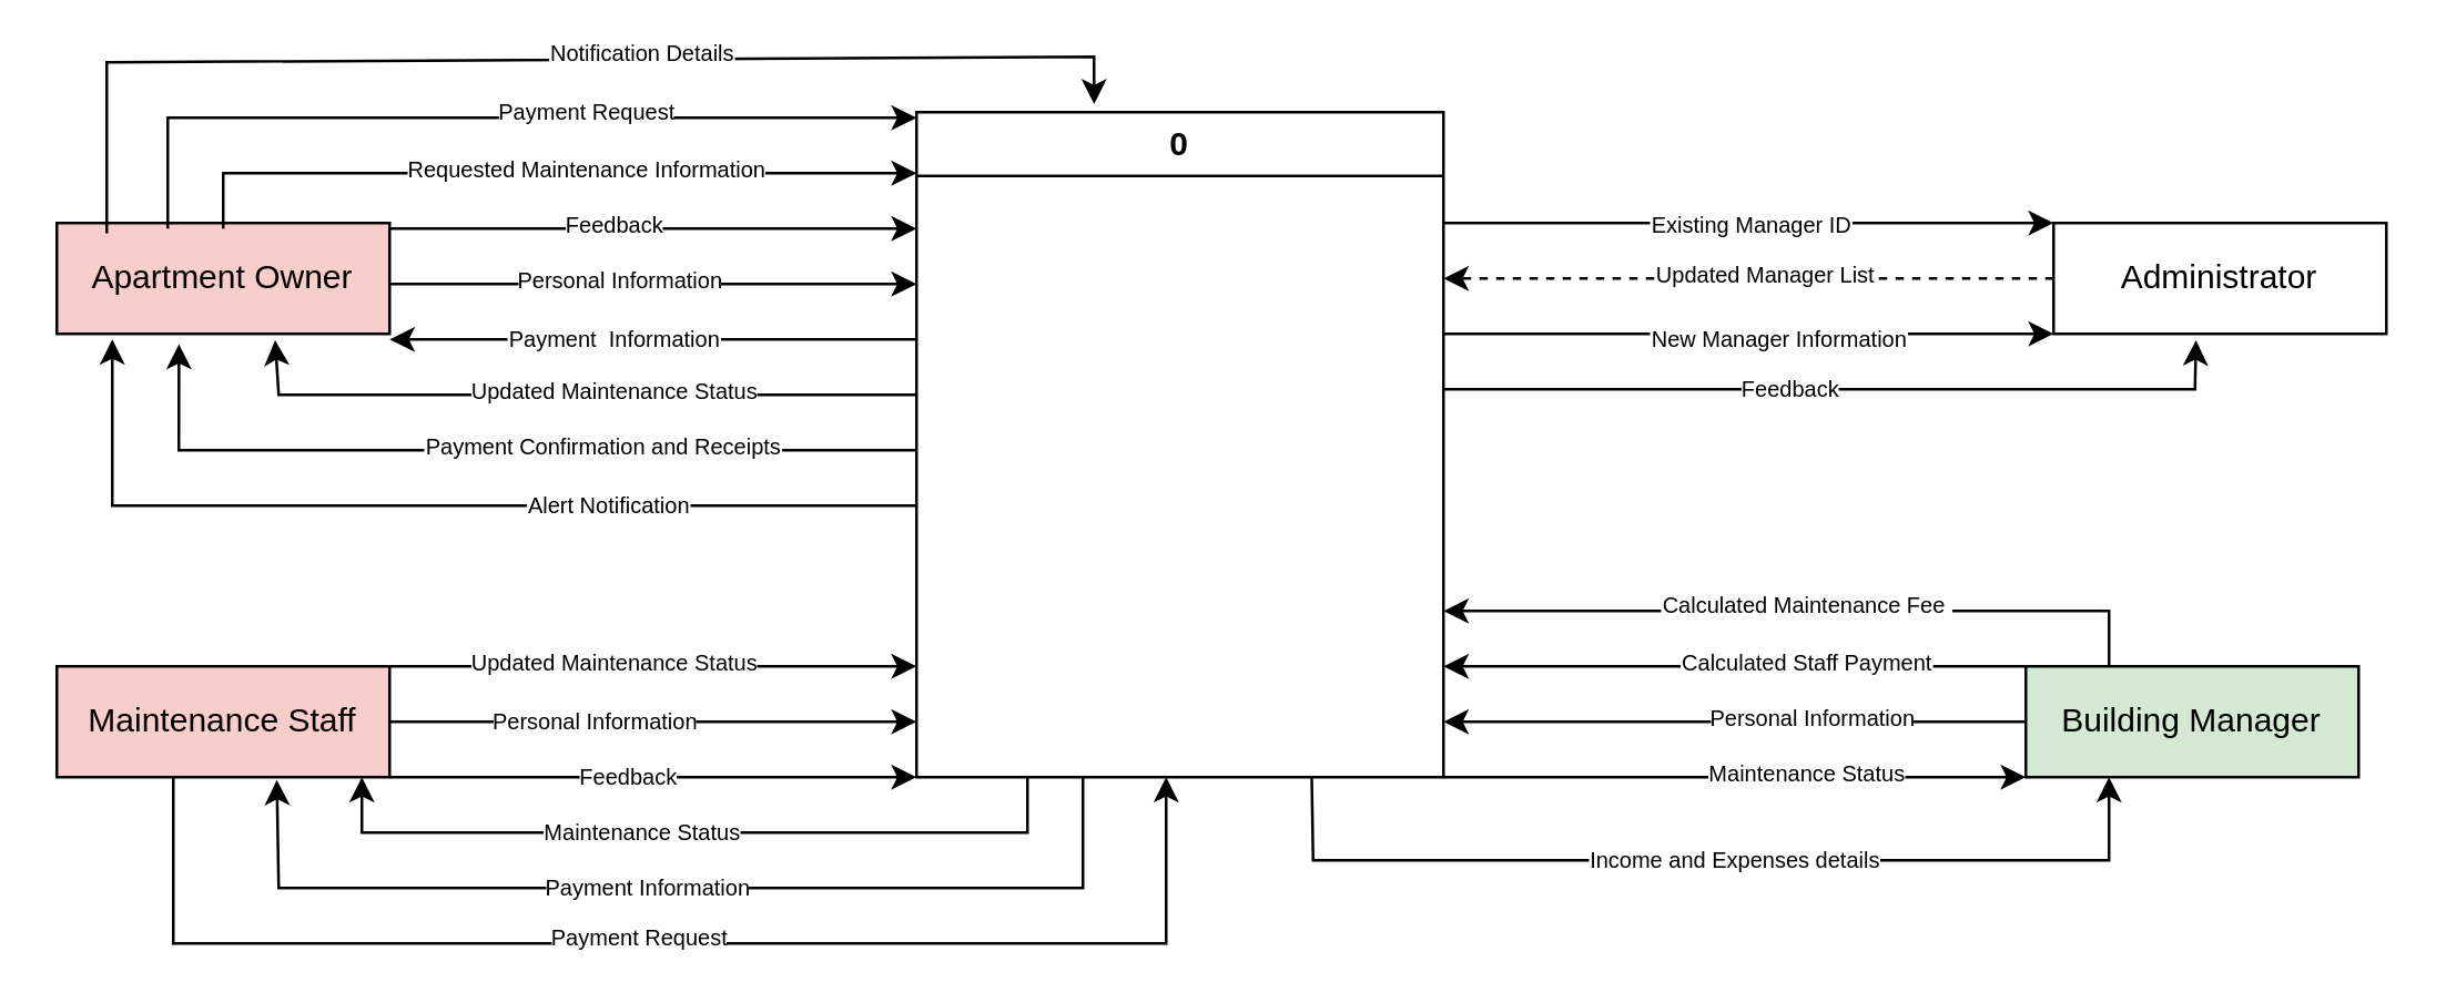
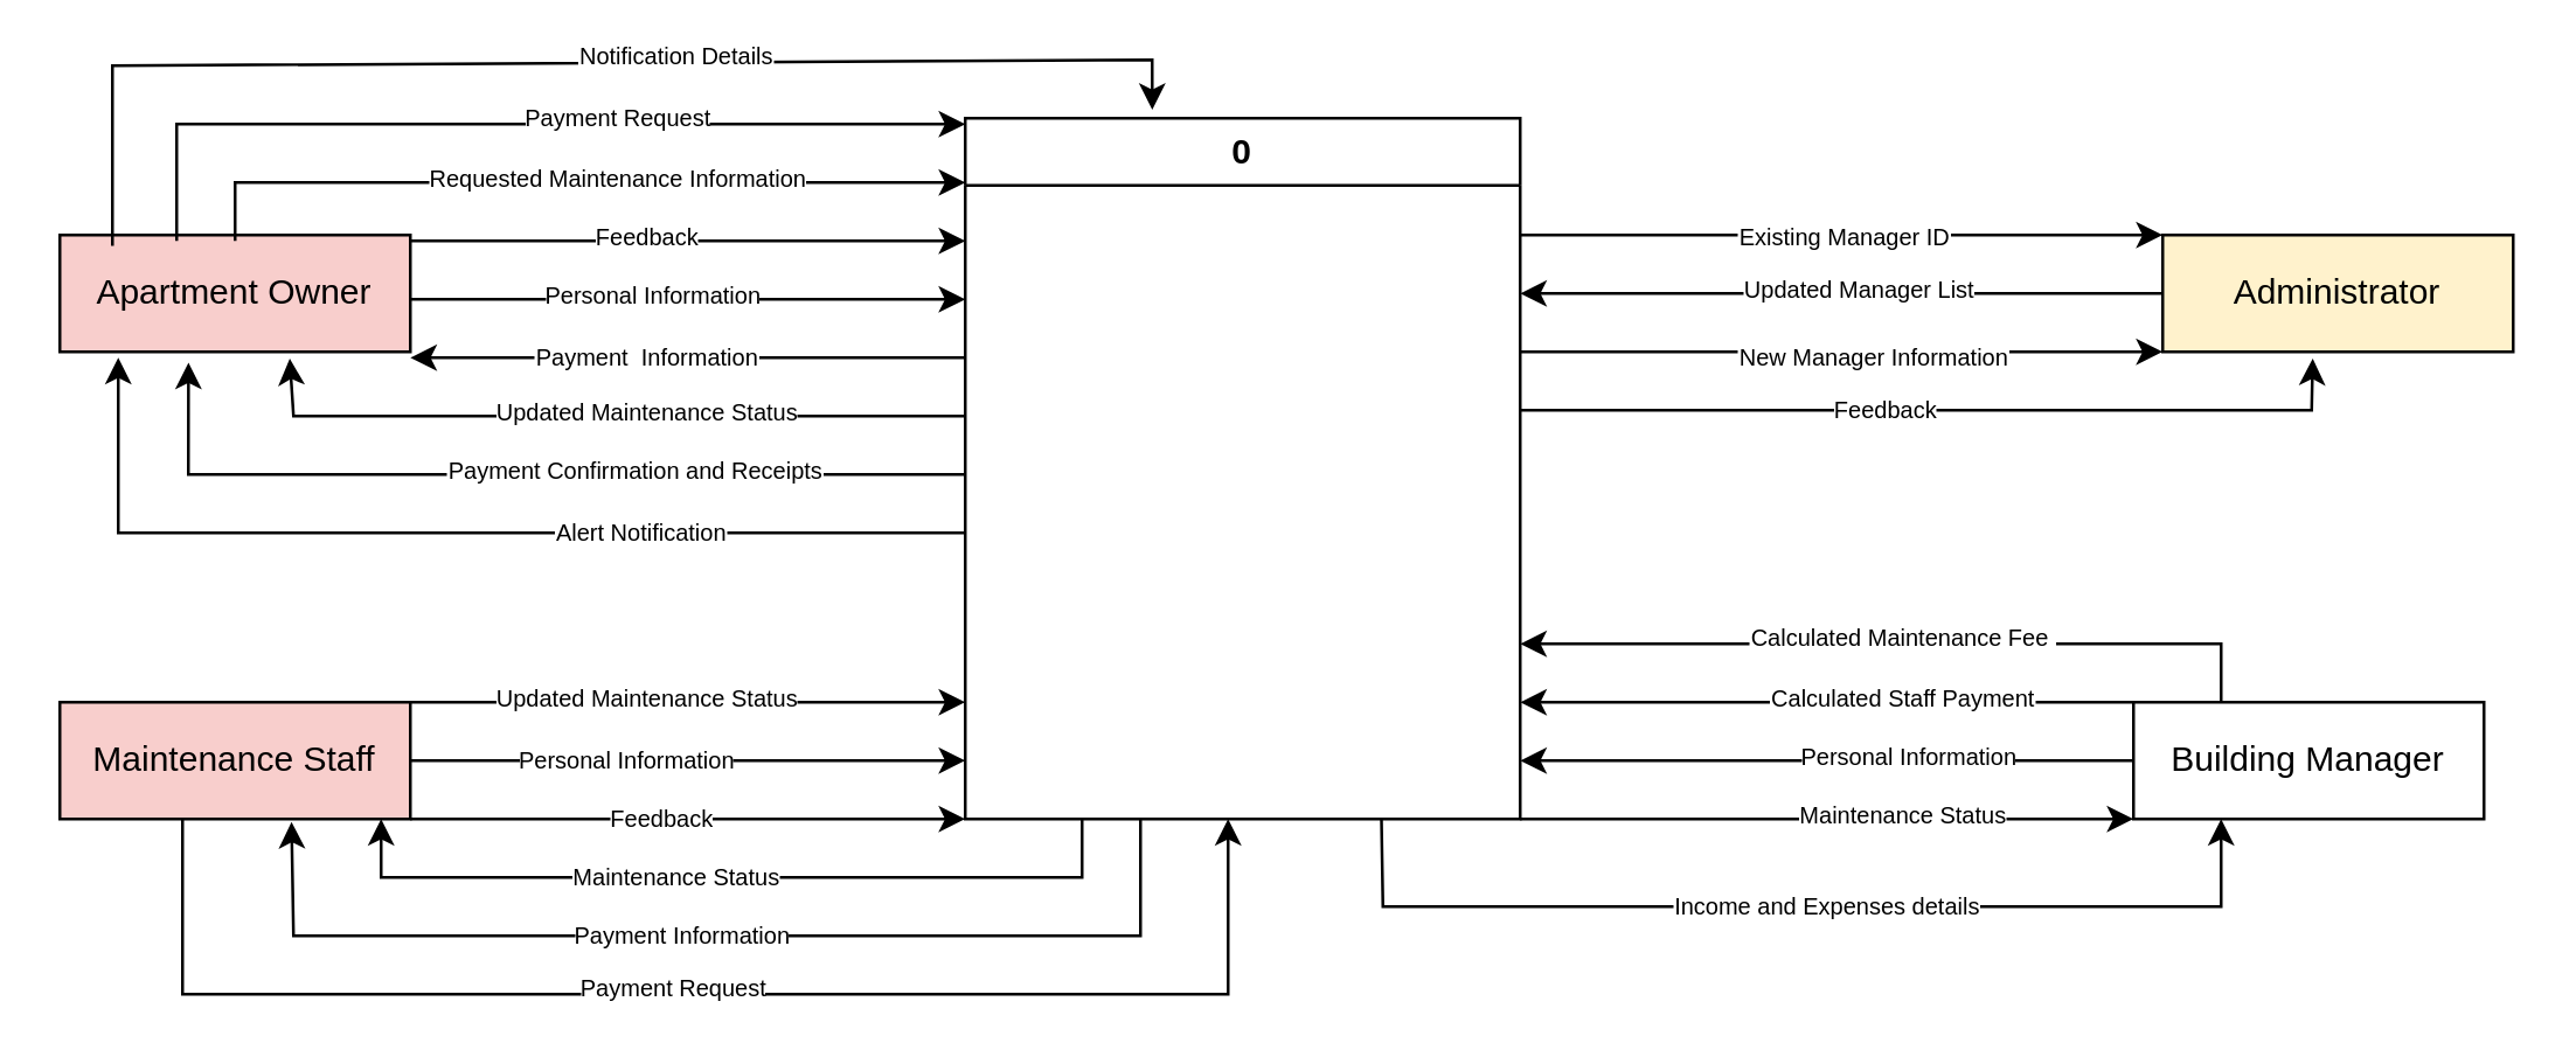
  <mxCell id="0" />
  <mxCell id="1" parent="0" />
  <mxCell id="2" value="0" style="swimlane;whiteSpace=wrap;html=1;" parent="1" vertex="1"><mxGeometry x="330" y="40" width="190" height="240" as="geometry"><mxRectangle x="310" y="120" width="50" height="30" as="alternateBounds" /></mxGeometry></mxCell>
  <mxCell id="3" value="Apartment Owner" style="rounded=0;whiteSpace=wrap;html=1;fillColor=#f8cecc;" parent="1" vertex="1"><mxGeometry y="80" width="120" height="40" as="geometry" x="20" /></mxCell>
  <mxCell id="4" value="Maintenance Staff" style="rounded=0;whiteSpace=wrap;html=1;fillColor=#f8cecc;" parent="1" vertex="1"><mxGeometry y="240" width="120" height="40" as="geometry" x="20" /></mxCell>
- <mxCell id="5" value="Administrator" style="rounded=0;whiteSpace=wrap;html=1;" parent="1" vertex="1"><mxGeometry x="740" y="80" width="120" height="40" as="geometry" /></mxCell>
- <mxCell id="6" value="Building Manager" style="rounded=0;whiteSpace=wrap;html=1;fillColor=#d5e8d4;" parent="1" vertex="1"><mxGeometry x="730" y="240" width="120" height="40" as="geometry" /></mxCell>
+ <mxCell id="5" value="Administrator" style="rounded=0;whiteSpace=wrap;html=1;fillColor=#fff2cc;" parent="1" vertex="1"><mxGeometry x="740" y="80" width="120" height="40" as="geometry" /></mxCell>
+ <mxCell id="6" value="Building Manager" style="rounded=0;whiteSpace=wrap;html=1;" parent="1" vertex="1"><mxGeometry x="730" y="240" width="120" height="40" as="geometry" /></mxCell>
  <mxCell id="7" value="" style="endArrow=classic;html=1;rounded=0;exitX=1;exitY=0;exitDx=0;exitDy=0;" parent="1" edge="1"><mxGeometry width="50" height="50" relative="1" as="geometry"><mxPoint x="140" y="82.01" as="sourcePoint" /><mxPoint x="330" y="82.01" as="targetPoint" /></mxGeometry></mxCell>
  <mxCell id="8" value="&lt;font style=&quot;font-size: 8px;&quot;&gt;Feedback&lt;/font&gt;" style="edgeLabel;html=1;align=center;verticalAlign=middle;resizable=0;points=[];" parent="7" vertex="1" connectable="0"><mxGeometry x="-0.484" y="3" relative="1" as="geometry"><mxPoint x="31" as="offset" /></mxGeometry></mxCell>
  <mxCell id="9" value="" style="endArrow=classic;html=1;rounded=0;exitX=1;exitY=0.5;exitDx=0;exitDy=0;" parent="1" edge="1"><mxGeometry width="50" height="50" relative="1" as="geometry"><mxPoint x="140" y="102.01" as="sourcePoint" /><mxPoint x="330" y="102.01" as="targetPoint" /></mxGeometry></mxCell>
  <mxCell id="10" value="&lt;font style=&quot;font-size: 8px;&quot;&gt;Personal Information&lt;/font&gt;" style="edgeLabel;html=1;align=center;verticalAlign=middle;resizable=0;points=[];" parent="9" vertex="1" connectable="0"><mxGeometry x="-0.137" y="3" relative="1" as="geometry"><mxPoint as="offset" /></mxGeometry></mxCell>
  <mxCell id="11" value="" style="endArrow=classic;html=1;rounded=0;entryX=0;entryY=0.25;entryDx=0;entryDy=0;exitX=0.5;exitY=0;exitDx=0;exitDy=0;" parent="1" edge="1"><mxGeometry width="50" height="50" relative="1" as="geometry"><mxPoint x="80" y="82.01" as="sourcePoint" /><mxPoint x="330" y="62.01" as="targetPoint" /><Array as="points"><mxPoint x="80" y="62.01" /></Array></mxGeometry></mxCell>
  <mxCell id="12" value="&lt;font style=&quot;font-size: 8px;&quot;&gt;Requested Maintenance Information&lt;/font&gt;" style="edgeLabel;html=1;align=center;verticalAlign=middle;resizable=0;points=[];" parent="11" vertex="1" connectable="0"><mxGeometry x="-0.007" y="3" relative="1" as="geometry"><mxPoint x="16" as="offset" /></mxGeometry></mxCell>
  <mxCell id="13" value="" style="endArrow=classic;html=1;rounded=0;exitX=1;exitY=0.5;exitDx=0;exitDy=0;" parent="1" source="4" edge="1"><mxGeometry width="50" height="50" relative="1" as="geometry"><mxPoint x="190" y="300" as="sourcePoint" /><mxPoint x="330" y="260" as="targetPoint" /></mxGeometry></mxCell>
  <mxCell id="14" value="&lt;font style=&quot;font-size: 8px;&quot;&gt;Personal Information&lt;/font&gt;" style="edgeLabel;html=1;align=center;verticalAlign=middle;resizable=0;points=[];" parent="13" vertex="1" connectable="0"><mxGeometry x="-0.232" y="2" relative="1" as="geometry"><mxPoint as="offset" /></mxGeometry></mxCell>
  <mxCell id="15" value="" style="endArrow=classic;html=1;rounded=0;exitX=1;exitY=0;exitDx=0;exitDy=0;" parent="1" source="4" edge="1"><mxGeometry width="50" height="50" relative="1" as="geometry"><mxPoint x="190" y="380" as="sourcePoint" /><mxPoint x="330" y="240" as="targetPoint" /></mxGeometry></mxCell>
  <mxCell id="16" value="&lt;font style=&quot;font-size: 8px;&quot;&gt;Updated Maintenance Status&lt;/font&gt;" style="edgeLabel;html=1;align=center;verticalAlign=middle;resizable=0;points=[];" parent="15" vertex="1" connectable="0"><mxGeometry x="-0.337" y="3" relative="1" as="geometry"><mxPoint x="17" as="offset" /></mxGeometry></mxCell>
  <mxCell id="17" value="" style="endArrow=classic;html=1;rounded=0;entryX=0;entryY=1;entryDx=0;entryDy=0;exitX=1;exitY=1;exitDx=0;exitDy=0;" parent="1" source="4" target="2" edge="1"><mxGeometry width="50" height="50" relative="1" as="geometry"><mxPoint x="280" y="390" as="sourcePoint" /><mxPoint x="330" y="340" as="targetPoint" /></mxGeometry></mxCell>
  <mxCell id="18" value="&lt;font style=&quot;font-size: 8px;&quot;&gt;Feedback&lt;/font&gt;" style="edgeLabel;html=1;align=center;verticalAlign=middle;resizable=0;points=[];" parent="17" vertex="1" connectable="0"><mxGeometry x="-0.105" y="2" relative="1" as="geometry"><mxPoint as="offset" /></mxGeometry></mxCell>
- <mxCell id="19" value="" style="endArrow=classic;html=1;rounded=0;entryX=1;entryY=0.25;entryDx=0;entryDy=0;exitX=0;exitY=0.5;exitDx=0;exitDy=0;dashed=1;" parent="1" source="5" target="2" edge="1"><mxGeometry width="50" height="50" relative="1" as="geometry"><mxPoint x="620" y="200" as="sourcePoint" /><mxPoint x="670" y="150" as="targetPoint" /></mxGeometry></mxCell>
+ <mxCell id="19" value="" style="endArrow=classic;html=1;rounded=0;entryX=1;entryY=0.25;entryDx=0;entryDy=0;exitX=0;exitY=0.5;exitDx=0;exitDy=0;" parent="1" source="5" target="2" edge="1"><mxGeometry width="50" height="50" relative="1" as="geometry"><mxPoint x="620" y="200" as="sourcePoint" /><mxPoint x="670" y="150" as="targetPoint" /></mxGeometry></mxCell>
  <mxCell id="20" value="&lt;font style=&quot;font-size: 8px;&quot;&gt;Updated Manager List&lt;/font&gt;" style="edgeLabel;html=1;align=center;verticalAlign=middle;resizable=0;points=[];" parent="19" vertex="1" connectable="0"><mxGeometry x="0.154" y="-3" relative="1" as="geometry"><mxPoint x="22" as="offset" /></mxGeometry></mxCell>
  <mxCell id="21" value="" style="endArrow=classic;html=1;rounded=0;exitX=0;exitY=0;exitDx=0;exitDy=0;" parent="1" source="6" edge="1"><mxGeometry width="50" height="50" relative="1" as="geometry"><mxPoint x="650" y="250" as="sourcePoint" /><mxPoint x="520" y="240" as="targetPoint" /></mxGeometry></mxCell>
  <mxCell id="22" value="&lt;span style=&quot;font-size: 8px;&quot;&gt;Calculated Staff Payment&lt;/span&gt;" style="edgeLabel;html=1;align=center;verticalAlign=middle;resizable=0;points=[];" parent="21" vertex="1" connectable="0"><mxGeometry x="-0.086" y="-3" relative="1" as="geometry"><mxPoint x="16" as="offset" /></mxGeometry></mxCell>
  <mxCell id="23" value="" style="endArrow=classic;html=1;rounded=0;exitX=0;exitY=0.5;exitDx=0;exitDy=0;" parent="1" source="6" edge="1"><mxGeometry width="50" height="50" relative="1" as="geometry"><mxPoint x="680" y="330" as="sourcePoint" /><mxPoint x="520" y="260" as="targetPoint" /></mxGeometry></mxCell>
  <mxCell id="24" value="&lt;font style=&quot;font-size: 8px;&quot;&gt;Personal Information&lt;/font&gt;" style="edgeLabel;html=1;align=center;verticalAlign=middle;resizable=0;points=[];" parent="23" vertex="1" connectable="0"><mxGeometry x="-0.257" y="-3" relative="1" as="geometry"><mxPoint as="offset" /></mxGeometry></mxCell>
  <mxCell id="25" value="" style="endArrow=classic;html=1;rounded=0;entryX=0.656;entryY=1.008;entryDx=0;entryDy=0;entryPerimeter=0;" parent="1" edge="1"><mxGeometry width="50" height="50" relative="1" as="geometry"><mxPoint x="330" y="142.01" as="sourcePoint" /><mxPoint x="98.72" y="122.33" as="targetPoint" /><Array as="points"><mxPoint x="100" y="142.01" /></Array></mxGeometry></mxCell>
  <mxCell id="26" value="&lt;span style=&quot;font-size: 8px;&quot;&gt;Updated Maintenance Status&lt;/span&gt;" style="edgeLabel;html=1;align=center;verticalAlign=middle;resizable=0;points=[];" parent="25" vertex="1" connectable="0"><mxGeometry x="0.121" y="-3" relative="1" as="geometry"><mxPoint x="30" as="offset" /></mxGeometry></mxCell>
  <mxCell id="27" value="" style="endArrow=classic;html=1;rounded=0;entryX=0.367;entryY=1.042;entryDx=0;entryDy=0;entryPerimeter=0;" parent="1" edge="1"><mxGeometry width="50" height="50" relative="1" as="geometry"><mxPoint x="330" y="162.01" as="sourcePoint" /><mxPoint x="64.04" y="123.69" as="targetPoint" /><Array as="points"><mxPoint x="64" y="162.01" /></Array></mxGeometry></mxCell>
  <mxCell id="28" value="&lt;font style=&quot;font-size: 8px;&quot;&gt;Payment Confirmation and Receipts&lt;/font&gt;" style="edgeLabel;html=1;align=center;verticalAlign=middle;resizable=0;points=[];" parent="27" vertex="1" connectable="0"><mxGeometry x="-0.251" y="-3" relative="1" as="geometry"><mxPoint as="offset" /></mxGeometry></mxCell>
  <mxCell id="29" value="" style="endArrow=classic;html=1;rounded=0;" parent="1" edge="1"><mxGeometry width="50" height="50" relative="1" as="geometry"><mxPoint x="370" y="280" as="sourcePoint" /><mxPoint x="130" y="280" as="targetPoint" /><Array as="points"><mxPoint x="370" y="300" /><mxPoint x="130" y="300" /></Array></mxGeometry></mxCell>
  <mxCell id="30" value="&lt;font style=&quot;font-size: 8px;&quot;&gt;Maintenance Status&lt;/font&gt;" style="edgeLabel;html=1;align=center;verticalAlign=middle;resizable=0;points=[];" parent="29" vertex="1" connectable="0"><mxGeometry x="-0.414" y="-2" relative="1" as="geometry"><mxPoint x="-78" as="offset" /></mxGeometry></mxCell>
  <mxCell id="31" value="" style="endArrow=classic;html=1;rounded=0;entryX=0.661;entryY=1.025;entryDx=0;entryDy=0;entryPerimeter=0;" parent="1" target="4" edge="1"><mxGeometry width="50" height="50" relative="1" as="geometry"><mxPoint x="390" y="280" as="sourcePoint" /><mxPoint x="500" y="360" as="targetPoint" /><Array as="points"><mxPoint x="390" y="320" /><mxPoint x="100" y="320" /></Array></mxGeometry></mxCell>
  <mxCell id="32" value="&lt;span style=&quot;font-size: 8px;&quot;&gt;Payment Information&lt;/span&gt;" style="edgeLabel;html=1;align=center;verticalAlign=middle;resizable=0;points=[];" parent="31" vertex="1" connectable="0"><mxGeometry x="0.073" y="-2" relative="1" as="geometry"><mxPoint as="offset" /></mxGeometry></mxCell>
  <mxCell id="33" value="" style="endArrow=classic;html=1;rounded=0;entryX=0.428;entryY=1.058;entryDx=0;entryDy=0;entryPerimeter=0;" parent="1" target="5" edge="1"><mxGeometry width="50" height="50" relative="1" as="geometry"><mxPoint x="520" y="140" as="sourcePoint" /><mxPoint x="791" y="120" as="targetPoint" /><Array as="points"><mxPoint x="791" y="140" /></Array></mxGeometry></mxCell>
  <mxCell id="34" value="&lt;font style=&quot;font-size: 8px;&quot;&gt;Feedback&lt;/font&gt;" style="edgeLabel;html=1;align=center;verticalAlign=middle;resizable=0;points=[];" parent="33" vertex="1" connectable="0"><mxGeometry x="-0.141" y="2" relative="1" as="geometry"><mxPoint as="offset" /></mxGeometry></mxCell>
  <mxCell id="35" value="" style="endArrow=classic;html=1;rounded=0;entryX=0.25;entryY=1;entryDx=0;entryDy=0;exitX=0.75;exitY=1;exitDx=0;exitDy=0;" parent="1" source="2" target="6" edge="1"><mxGeometry width="50" height="50" relative="1" as="geometry"><mxPoint x="500" y="280" as="sourcePoint" /><mxPoint x="720" y="330" as="targetPoint" /><Array as="points"><mxPoint x="473" y="310" /><mxPoint x="760" y="310" /></Array></mxGeometry></mxCell>
  <mxCell id="36" value="&lt;font style=&quot;font-size: 8px;&quot;&gt;Income and Expenses details&lt;/font&gt;" style="edgeLabel;html=1;align=center;verticalAlign=middle;resizable=0;points=[];" parent="35" vertex="1" connectable="0"><mxGeometry x="-0.067" y="2" relative="1" as="geometry"><mxPoint x="20" as="offset" /></mxGeometry></mxCell>
  <mxCell id="37" value="" style="endArrow=classic;html=1;rounded=0;" parent="1" edge="1"><mxGeometry width="50" height="50" relative="1" as="geometry"><mxPoint x="60" y="82.01" as="sourcePoint" /><mxPoint x="330" y="42.01" as="targetPoint" /><Array as="points"><mxPoint x="60" y="42.01" /></Array></mxGeometry></mxCell>
  <mxCell id="38" value="&lt;font style=&quot;font-size: 8px;&quot;&gt;Payment Request&lt;/font&gt;" style="edgeLabel;html=1;align=center;verticalAlign=middle;resizable=0;points=[];" parent="37" vertex="1" connectable="0"><mxGeometry x="0.045" y="4" relative="1" as="geometry"><mxPoint x="28" as="offset" /></mxGeometry></mxCell>
  <mxCell id="39" value="" style="endArrow=classic;html=1;rounded=0;entryX=1;entryY=1;entryDx=0;entryDy=0;exitX=0;exitY=0.5;exitDx=0;exitDy=0;" parent="1" edge="1"><mxGeometry width="50" height="50" relative="1" as="geometry"><mxPoint x="330" y="122.01" as="sourcePoint" /><mxPoint x="140" y="122.01" as="targetPoint" /></mxGeometry></mxCell>
  <mxCell id="40" value="&lt;font style=&quot;font-size: 8px;&quot;&gt;Payment&amp;nbsp; Information&lt;/font&gt;" style="edgeLabel;html=1;align=center;verticalAlign=middle;resizable=0;points=[];" parent="39" vertex="1" connectable="0"><mxGeometry x="-0.126" y="-2" relative="1" as="geometry"><mxPoint x="-27" as="offset" /></mxGeometry></mxCell>
  <mxCell id="41" value="" style="endArrow=classic;html=1;rounded=0;exitX=0.15;exitY=0.042;exitDx=0;exitDy=0;exitPerimeter=0;entryX=0.337;entryY=-0.012;entryDx=0;entryDy=0;entryPerimeter=0;" parent="1" target="2" edge="1"><mxGeometry width="50" height="50" relative="1" as="geometry"><mxPoint x="38" y="83.69" as="sourcePoint" /><mxPoint x="400" y="20" as="targetPoint" /><Array as="points"><mxPoint x="38" y="22.01" /><mxPoint x="394" y="20" /></Array></mxGeometry></mxCell>
  <mxCell id="42" value="&lt;font style=&quot;font-size: 8px;&quot;&gt;Notification Details&lt;/font&gt;" style="edgeLabel;html=1;align=center;verticalAlign=middle;resizable=0;points=[];" parent="41" vertex="1" connectable="0"><mxGeometry x="-0.183" y="4" relative="1" as="geometry"><mxPoint x="76" as="offset" /></mxGeometry></mxCell>
  <mxCell id="43" value="" style="endArrow=classic;html=1;rounded=0;exitX=0;exitY=0.75;exitDx=0;exitDy=0;" parent="1" edge="1"><mxGeometry width="50" height="50" relative="1" as="geometry"><mxPoint x="330" y="182.01" as="sourcePoint" /><mxPoint x="40" y="122.01" as="targetPoint" /><Array as="points"><mxPoint x="40" y="182.01" /></Array></mxGeometry></mxCell>
  <mxCell id="44" value="&lt;font style=&quot;font-size: 8px;&quot;&gt;Alert Notification&lt;/font&gt;" style="edgeLabel;html=1;align=center;verticalAlign=middle;resizable=0;points=[];" parent="43" vertex="1" connectable="0"><mxGeometry x="-0.36" y="-2" relative="1" as="geometry"><mxPoint as="offset" /></mxGeometry></mxCell>
  <mxCell id="45" value="" style="endArrow=classic;html=1;rounded=0;exitX=0.35;exitY=0.992;exitDx=0;exitDy=0;exitPerimeter=0;" parent="1" source="4" edge="1"><mxGeometry width="50" height="50" relative="1" as="geometry"><mxPoint x="240" y="420" as="sourcePoint" /><mxPoint x="420" y="280" as="targetPoint" /><Array as="points"><mxPoint x="62" y="340" /><mxPoint x="420" y="340" /></Array></mxGeometry></mxCell>
  <mxCell id="46" value="&lt;font style=&quot;font-size: 8px;&quot;&gt;Payment Request&lt;/font&gt;" style="edgeLabel;html=1;align=center;verticalAlign=middle;resizable=0;points=[];" parent="45" vertex="1" connectable="0"><mxGeometry x="-0.087" y="4" relative="1" as="geometry"><mxPoint x="10" as="offset" /></mxGeometry></mxCell>
  <mxCell id="47" value="" style="endArrow=classic;html=1;rounded=0;exitX=1;exitY=1;exitDx=0;exitDy=0;" parent="1" source="2" edge="1"><mxGeometry width="50" height="50" relative="1" as="geometry"><mxPoint x="680" y="330" as="sourcePoint" /><mxPoint x="730" y="280" as="targetPoint" /></mxGeometry></mxCell>
  <mxCell id="48" value="&lt;font style=&quot;font-size: 8px;&quot;&gt;Maintenance Status&lt;/font&gt;" style="edgeLabel;html=1;align=center;verticalAlign=middle;resizable=0;points=[];" parent="47" vertex="1" connectable="0"><mxGeometry x="-0.219" y="3" relative="1" as="geometry"><mxPoint x="48" as="offset" /></mxGeometry></mxCell>
  <mxCell id="49" value="" style="endArrow=classic;html=1;rounded=0;" parent="1" edge="1"><mxGeometry width="50" height="50" relative="1" as="geometry"><mxPoint x="520" y="120" as="sourcePoint" /><mxPoint x="740" y="120" as="targetPoint" /></mxGeometry></mxCell>
  <mxCell id="50" value="&lt;font style=&quot;font-size: 8px;&quot;&gt;New Manager Information&lt;/font&gt;" style="edgeLabel;html=1;align=center;verticalAlign=middle;resizable=0;points=[];" parent="49" vertex="1" connectable="0"><mxGeometry x="0.154" relative="1" as="geometry"><mxPoint x="-7" as="offset" /></mxGeometry></mxCell>
  <mxCell id="51" value="" style="endArrow=classic;html=1;rounded=0;entryX=0;entryY=0;entryDx=0;entryDy=0;" parent="1" target="5" edge="1"><mxGeometry width="50" height="50" relative="1" as="geometry"><mxPoint x="520" y="80" as="sourcePoint" /><mxPoint x="570" y="30" as="targetPoint" /></mxGeometry></mxCell>
  <mxCell id="52" value="&lt;font style=&quot;font-size: 8px;&quot;&gt;Existing Manager ID&lt;/font&gt;" style="edgeLabel;html=1;align=center;verticalAlign=middle;resizable=0;points=[];" parent="51" vertex="1" connectable="0"><mxGeometry x="-0.236" y="1" relative="1" as="geometry"><mxPoint x="26" as="offset" /></mxGeometry></mxCell>
  <mxCell id="53" value="" style="endArrow=classic;html=1;rounded=0;exitX=0.25;exitY=0;exitDx=0;exitDy=0;entryX=1;entryY=0.75;entryDx=0;entryDy=0;" parent="1" source="6" target="2" edge="1"><mxGeometry width="50" height="50" relative="1" as="geometry"><mxPoint x="690" y="220" as="sourcePoint" /><mxPoint x="740" y="170" as="targetPoint" /><Array as="points"><mxPoint x="760" y="220" /></Array></mxGeometry></mxCell>
  <mxCell id="54" value="&lt;font style=&quot;font-size: 8px;&quot;&gt;Calculated Maintenance Fee&amp;nbsp;&lt;/font&gt;" style="edgeLabel;html=1;align=center;verticalAlign=middle;resizable=0;points=[];" parent="53" vertex="1" connectable="0"><mxGeometry x="-0.1" y="-4" relative="1" as="geometry"><mxPoint x="-13" as="offset" /></mxGeometry></mxCell>
